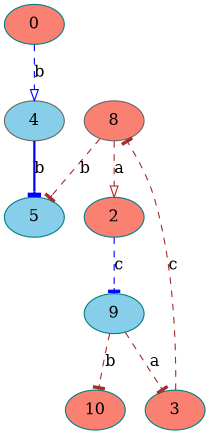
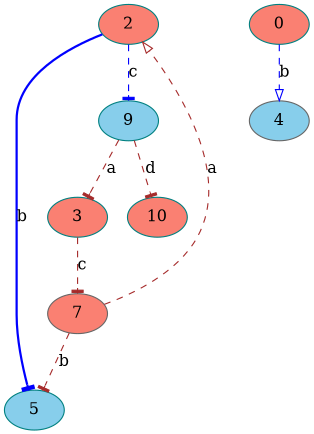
  strict digraph {
    node [color=teal fillcolor=salmon style=filled]
    edge [arrowhead=tee color=brown style=dashed]
    5 [fillcolor=skyblue]
    2
    9 [fillcolor=skyblue]
    3
    10
-   7 [color=gray40 label=8]
+   7 [color=gray40]
    4 [color=gray40 fillcolor=skyblue]
    0
-   4 -> 5 [color=blue label=b style=bold]
+   2 -> 5 [color=blue label=b style=bold]
    2 -> 9 [color=blue label=c]
    9 -> 3 [label=a]
-   9 -> 10 [label=b]
+   9 -> 10 [label=d]
    3 -> 7 [label=c]
    7 -> 5 [label=b]
    7 -> 2 [arrowhead=onormal label=a]
    0 -> 4 [arrowhead=onormal color=blue label=b]
  }
